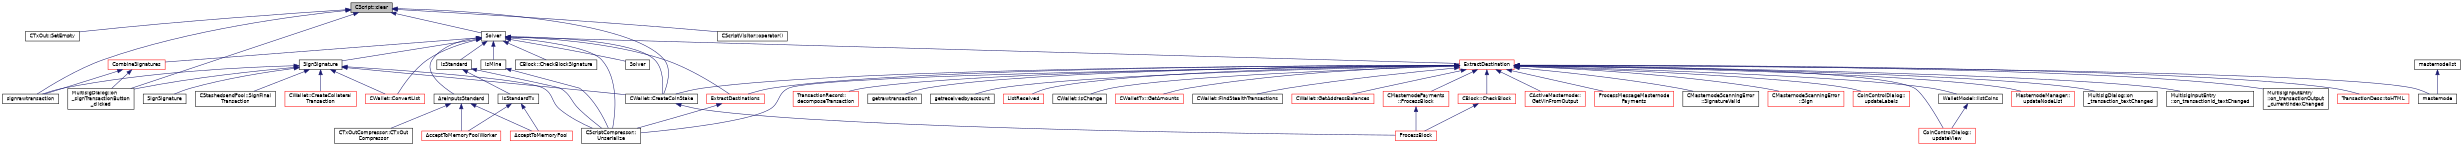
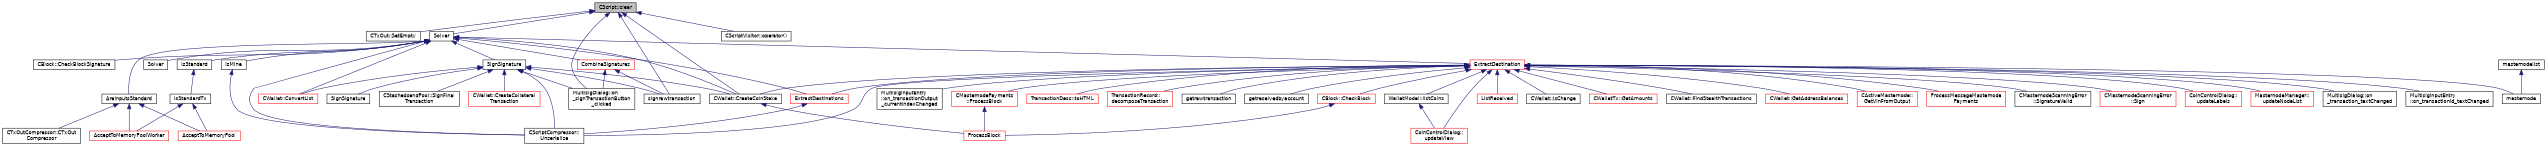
  digraph {
    rankdir=TB
    node [color=black fillcolor=white fontname=Helvetica fontsize=10 shape=record style=filled]
    edge [color=midnightblue dir=back fontname=Helvetica fontsize=10 labelfontname=Helvetica labelfontsize=10 style=solid]
    n1 [fillcolor=grey75 fontcolor=black height=0.2 label="CScript::clear" width=0.4]
    n2 [height=0.2 label="CTxOut::SetEmpty" width=0.4]
    n3 [height=0.2 label="MultisigDialog::on\l_signTransactionButton\l_clicked" width=0.4]
    n4 [height=0.2 label=signrawtransaction width=0.4]
    n5 [height=0.2 label=Solver width=0.4]
    n6 [height=0.2 label="CWallet::CreateCoinStake" width=0.4]
    n7 [height=0.2 label="CScriptVisitor::operator()" width=0.4]
    n8 [height=0.2 label=AreInputsStandard width=0.4]
    n9 [height=0.2 label="CBlock::CheckBlockSignature" width=0.4]
    n10 [height=0.2 label=SignSignature width=0.4]
    n11 [height=0.2 label="CScriptCompressor::\lUnserialize" width=0.4]
    n12 [color=red height=0.2 label="CWallet::ConvertList" width=0.4]
    n13 [height=0.2 label=Solver width=0.4]
    n14 [height=0.2 label=IsStandard width=0.4]
    n15 [height=0.2 label=IsMine width=0.4]
    n16 [color=red height=0.2 label=ExtractDestination width=0.4]
    n17 [color=red height=0.2 label=ExtractDestinations width=0.4]
    n18 [color=red height=0.2 label=CombineSignatures width=0.4]
    n19 [color=red height=0.2 label=ProcessBlock width=0.4]
    n20 [color=red height=0.2 label=AcceptToMemoryPool width=0.4]
    n21 [height=0.2 label="CTxOutCompressor::CTxOut\lCompressor" width=0.4]
    n22 [color=red height=0.2 label=AcceptToMemoryPoolWorker width=0.4]
    n23 [height=0.2 label=SignSignature width=0.4]
    n24 [height=0.2 label="CStashedsendPool::SignFinal\lTransaction" width=0.4]
    n25 [color=red height=0.2 label="CWallet::CreateCollateral\lTransaction" width=0.4]
    n26 [height=0.2 label=IsStandardTx width=0.4]
    n27 [color=red height=0.2 label="CActiveMasternode::\lGetVinFromOutput" width=0.4]
    n28 [color=red height=0.2 label="CBlock::CheckBlock" width=0.4]
    n29 [color=red height=0.2 label="ProcessMessageMasternode\lPayments" width=0.4]
    n30 [color=red height=0.2 label="CMasternodePayments\l::ProcessBlock" width=0.4]
    n31 [height=0.2 label="CMasternodeScanningError\l::SignatureValid" width=0.4]
    n32 [color=red height=0.2 label="CMasternodeScanningError\l::Sign" width=0.4]
    n33 [color=red height=0.2 label="CoinControlDialog::\lupdateLabels" width=0.4]
    n34 [color=red height=0.2 label="CoinControlDialog::\lupdateView" width=0.4]
    n35 [color=red height=0.2 label="MasternodeManager::\lupdateNodeList" width=0.4]
    n36 [height=0.2 label="MultisigDialog::on\l_transaction_textChanged" width=0.4]
    n37 [height=0.2 label="MultisigInputEntry\l::on_transactionId_textChanged" width=0.4]
    n38 [height=0.2 label="MultisigInputEntry\l::on_transactionOutput\l_currentIndexChanged" width=0.4]
    n39 [color=red height=0.2 label="TransactionDesc::toHTML" width=0.4]
    n40 [color=red height=0.2 label="TransactionRecord::\ldecomposeTransaction" width=0.4]
    n41 [height=0.2 label="WalletModel::listCoins" width=0.4]
    n42 [height=0.2 label=getrawtransaction width=0.4]
    n43 [height=0.2 label=masternode width=0.4]
    n44 [height=0.2 label=getreceivedbyaccount width=0.4]
    n45 [color=red height=0.2 label=ListReceived width=0.4]
    n46 [height=0.2 label="CWallet::IsChange" width=0.4]
    n47 [color=red height=0.2 label="CWalletTx::GetAmounts" width=0.4]
    n48 [height=0.2 label="CWallet::FindStealthTransactions" width=0.4]
    n49 [color=red height=0.2 label="CWallet::GetAddressBalances" width=0.4]
    n50 [height=0.2 label=masternodelist width=0.4]
    n1 -> n2
    n1 -> n3
    n1 -> n4
    n1 -> n5
    n1 -> n6
    n1 -> n7
    n5 -> n6
    n5 -> n8
    n5 -> n9
    n5 -> n10
    n5 -> n11
    n5 -> n12
    n5 -> n13
    n5 -> n14
    n5 -> n15
    n5 -> n16
    n5 -> n17
    n5 -> n18
    n6 -> n19
    n8 -> n20
    n8 -> n21
    n8 -> n22
    n10 -> n3
    n10 -> n4
    n10 -> n6
    n10 -> n11
    n10 -> n12
    n10 -> n23
    n10 -> n24
    n10 -> n25
-   n14 -> n11
    n14 -> n26
    n15 -> n11
    n16 -> n6
    n16 -> n11
    n16 -> n17
    n16 -> n27
    n16 -> n28
    n16 -> n29
    n16 -> n30
    n16 -> n31
    n16 -> n32
    n16 -> n33
    n16 -> n34
    n16 -> n35
    n16 -> n36
    n16 -> n37
    n16 -> n38
    n16 -> n39
    n16 -> n40
    n16 -> n41
    n16 -> n42
    n16 -> n43
    n16 -> n44
    n16 -> n45
    n16 -> n46
    n16 -> n47
    n16 -> n48
    n16 -> n49
    n17 -> n11
    n18 -> n3
    n18 -> n4
    n26 -> n20
    n26 -> n22
    n28 -> n19
    n30 -> n19
    n41 -> n34
    n50 -> n43
  }
